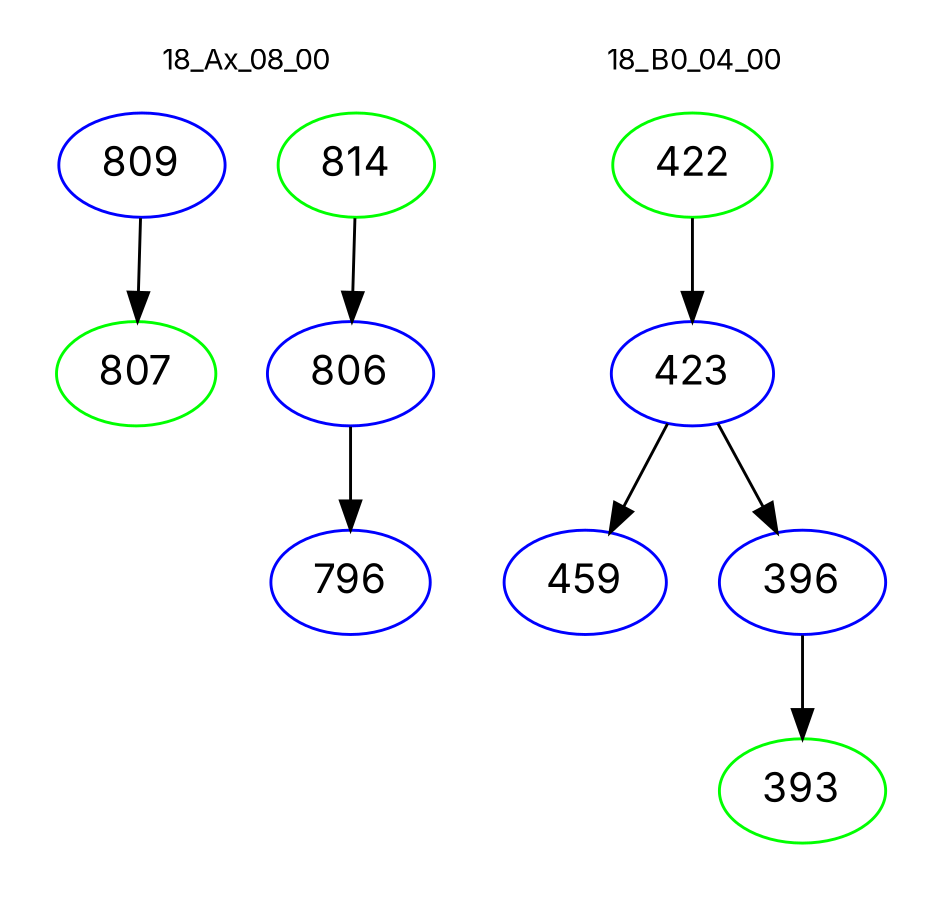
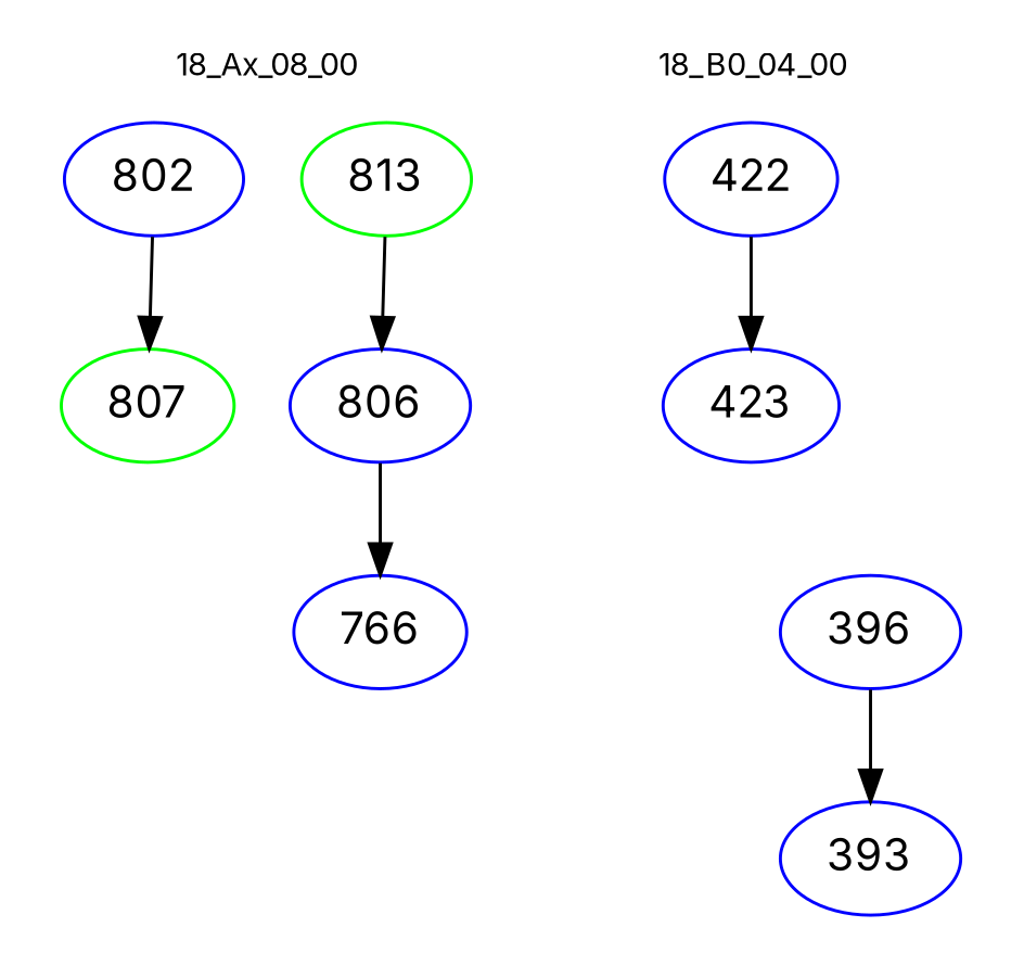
  digraph {
    fontname=Inter
    node [color=blue fontname=Inter]
    edge [color=black fontname=Inter]
-   n1 [color=green label=814]
+   n1 [color=green label=813]
    n2 [label=806]
-   n3 [label=809]
-   n4 [label=796]
+   n3 [label=802]
+   n4 [label=766]
    n5 [color=green label=807]
-   n6 [color=green label=422]
+   n6 [label=422]
    n7 [label=423]
-   n8 [label=459]
    n9 [label=396]
-   n10 [color=green label=393]
+   n10 [label=393]
    subgraph cluster_1 {
      color=white
      fontsize=10
      label="18_Ax_08_00"
      n1
      n2
      n3
      n4
      n5
    }
    subgraph cluster_2 {
      color=white
      fontsize=10
      label="18_B0_04_00"
      n6
      n7
-     n8
      n9
      n10
    }
    n1 -> n2
    n2 -> n4
    n3 -> n5
    n6 -> n7
-   n7 -> n8
-   n7 -> n9
    n9 -> n10
  }
